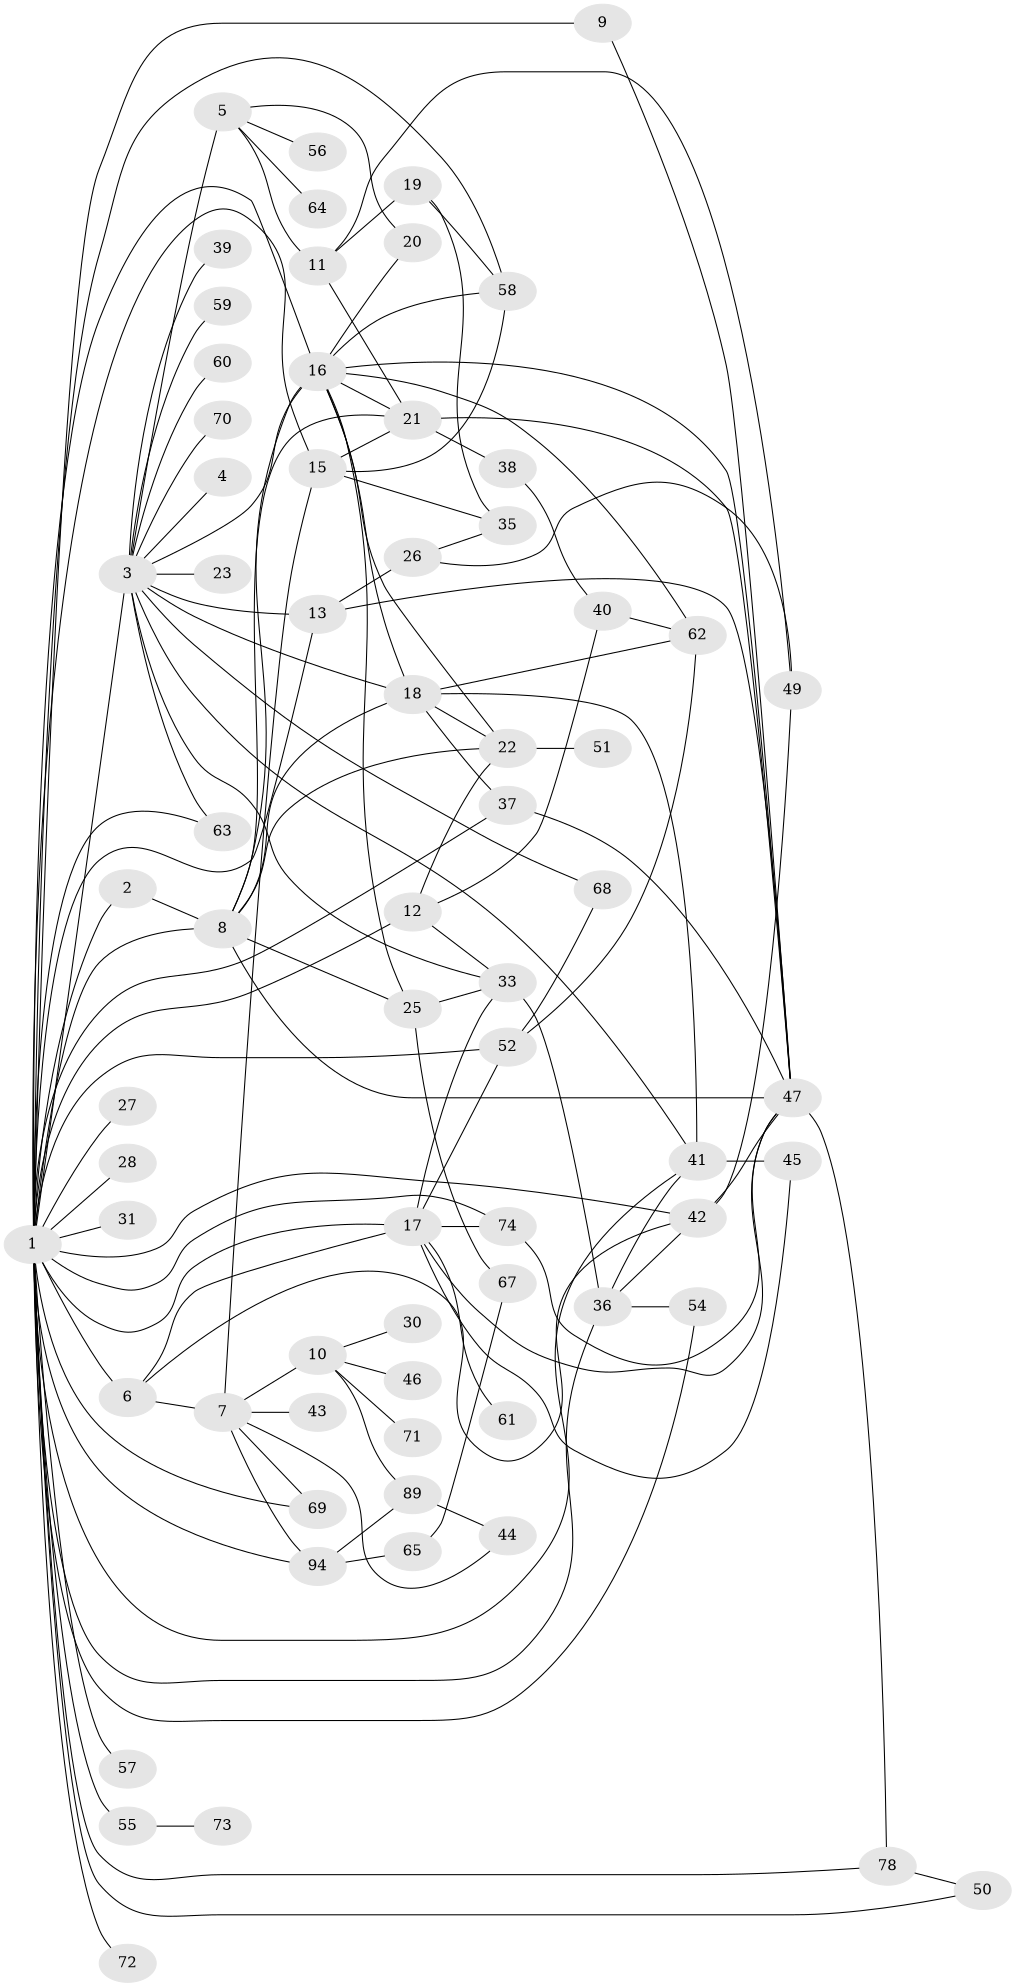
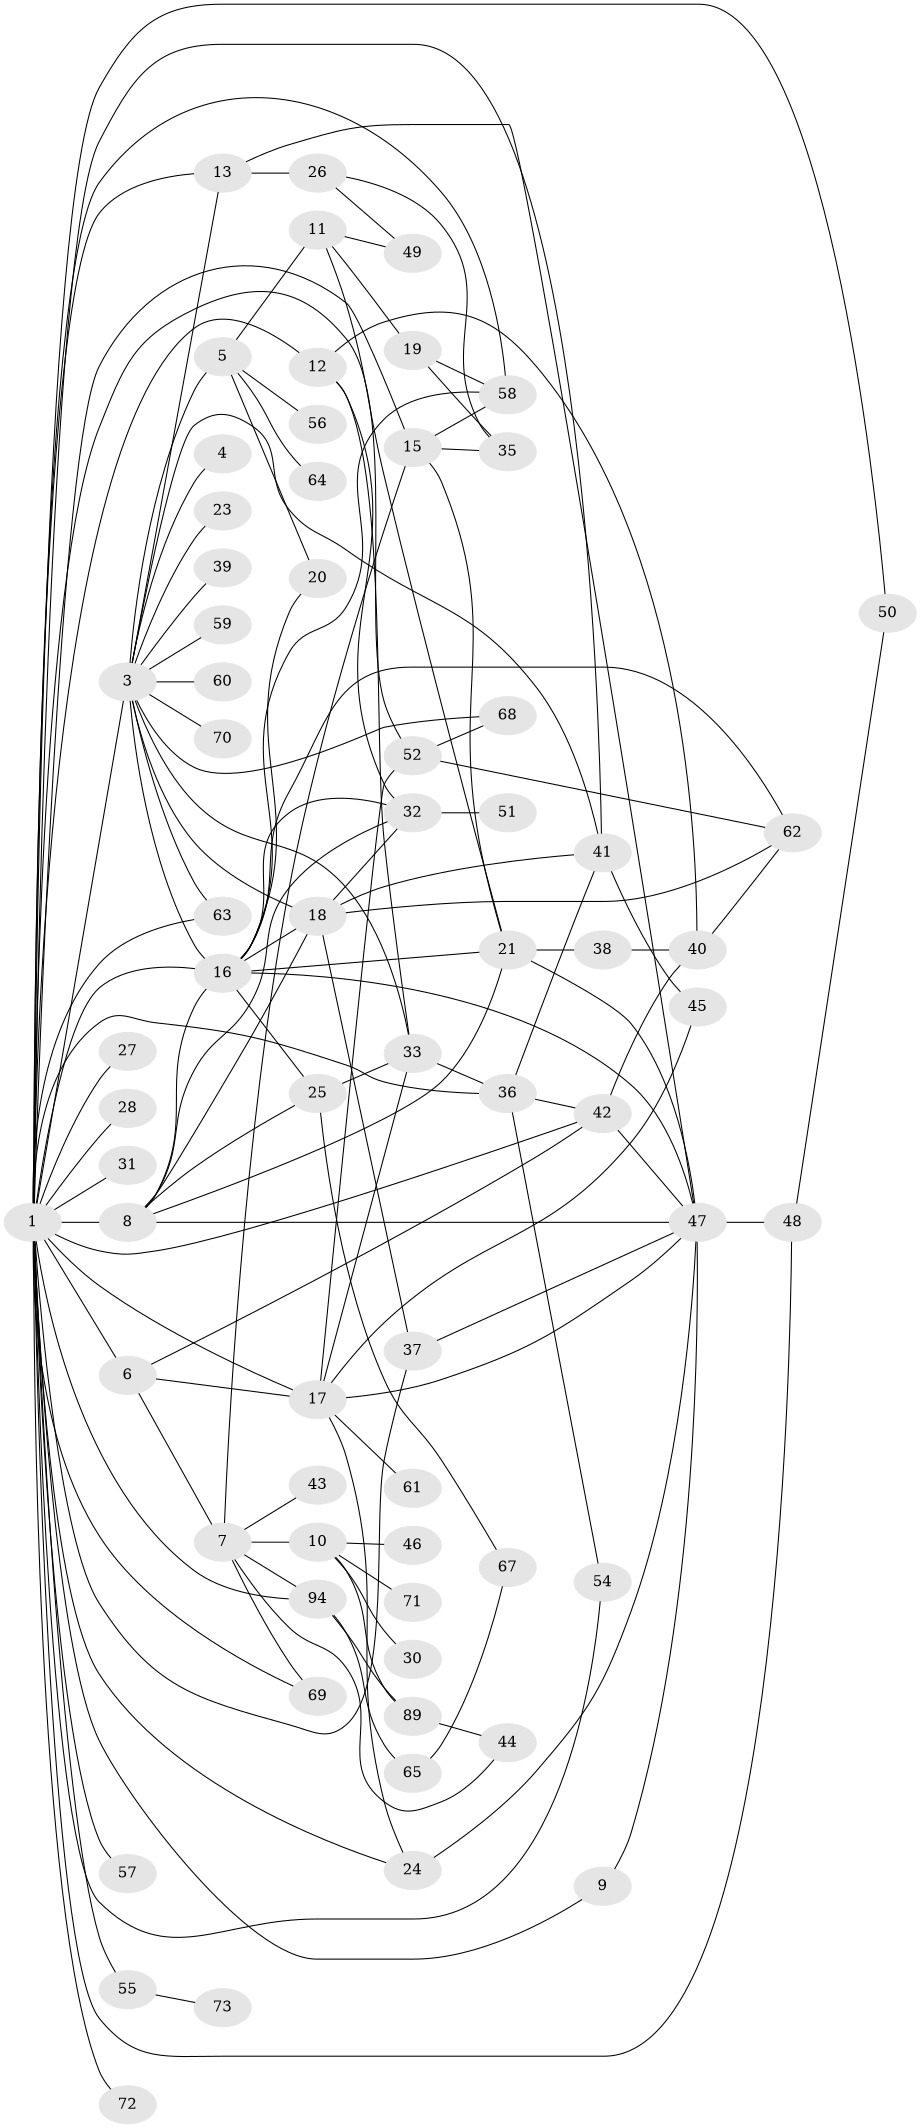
  graph {
    rankdir=LR
    node [color=gray90 style=filled]
    edge [weight=1.0]
    1
-   2
    3
    6
    8
    9
    12
    13
    n9 [label=94]
    15
    16
    17
-   24 [label=74]
+   24
    27
    28
    31
    36
    37
    41
    42
-   48 [label=78]
+   48
    50
    52
    54
    55
    57
    58
    63
    69
    72
    4
    5
    18
    23
    33
    39
    59
    60
    68
    70
    7
    21
-   22
+   22 [label=32]
    25
    47
    40
    26
    65
    n49 [label=89]
    35
    20
    62
    45
    61
    49
    73
    11
    56
    64
    19
    67
    10
    43
    44
    30
    46
    71
    38
    51
-   1 -- 2
    1 -- 3
    1 -- 6
    1 -- 8
    1 -- 9
    1 -- 12
    1 -- 13
    1 -- n9 [weight=2.0]
    1 -- 15
    1 -- 16
    1 -- 17
    1 -- 24
    1 -- 27
    1 -- 28
    1 -- 31
    1 -- 36
    1 -- 37
    1 -- 41
    1 -- 42
    1 -- 48
    1 -- 50
    1 -- 52
    1 -- 54
    1 -- 55
    1 -- 57
    1 -- 58
    1 -- 63
    1 -- 69
    1 -- 72
-   2 -- 8
    3 -- 13
    3 -- 16
    3 -- 41
    3 -- 63
    3 -- 4
    3 -- 5
    3 -- 18
    3 -- 23
    3 -- 33
    3 -- 39
    3 -- 59
    3 -- 60
    3 -- 68
    3 -- 70
    6 -- 17
    6 -- 42
    6 -- 7
    8 -- 16
    8 -- 18
    8 -- 21
    8 -- 22
    8 -- 25
    8 -- 47 [weight=9.0]
    9 -- 47
    12 -- 33 [weight=4.0]
    12 -- 22
    12 -- 40
    13 -- 47 [weight=2.0]
    13 -- 26
    n9 -- 65
    n9 -- n49
    15 -- 58 [weight=4.0]
    15 -- 21 [weight=2.0]
    15 -- 35
    16 -- 58
    16 -- 18
    16 -- 21
    16 -- 22
    16 -- 25
    16 -- 47
    16 -- 20
    16 -- 62
    17 -- 24 [weight=5.0]
    17 -- 52
    17 -- 33 [weight=2.0]
    17 -- 47
    17 -- 45
    17 -- 61
    24 -- 47
    36 -- 41
    36 -- 42
    36 -- 54
    37 -- 47
    41 -- 45 [weight=2.0]
    42 -- 47
-   42 -- 49 [weight=2.0]
+   42 -- 40 [weight=2.0]
    48 -- 50
    52 -- 68
    52 -- 62
    55 -- 73
    5 -- 20
    5 -- 11
    5 -- 56
    5 -- 64
    18 -- 37 [weight=2.0]
    18 -- 41
    18 -- 22
    18 -- 62
    33 -- 36
    7 -- n9
    7 -- 15
    7 -- 69
    7 -- 10
    7 -- 43
    7 -- 44
    21 -- 47
    21 -- 38
    22 -- 51
    25 -- 33
    25 -- 67
    47 -- 48
    40 -- 62
    26 -- 35
    26 -- 49
    65 -- 67
    n49 -- 44
    11 -- 21
    11 -- 49
    11 -- 19 [weight=2.0]
    19 -- 58
    19 -- 35
    10 -- n49
    10 -- 30
    10 -- 46
    10 -- 71
    38 -- 40
  }
